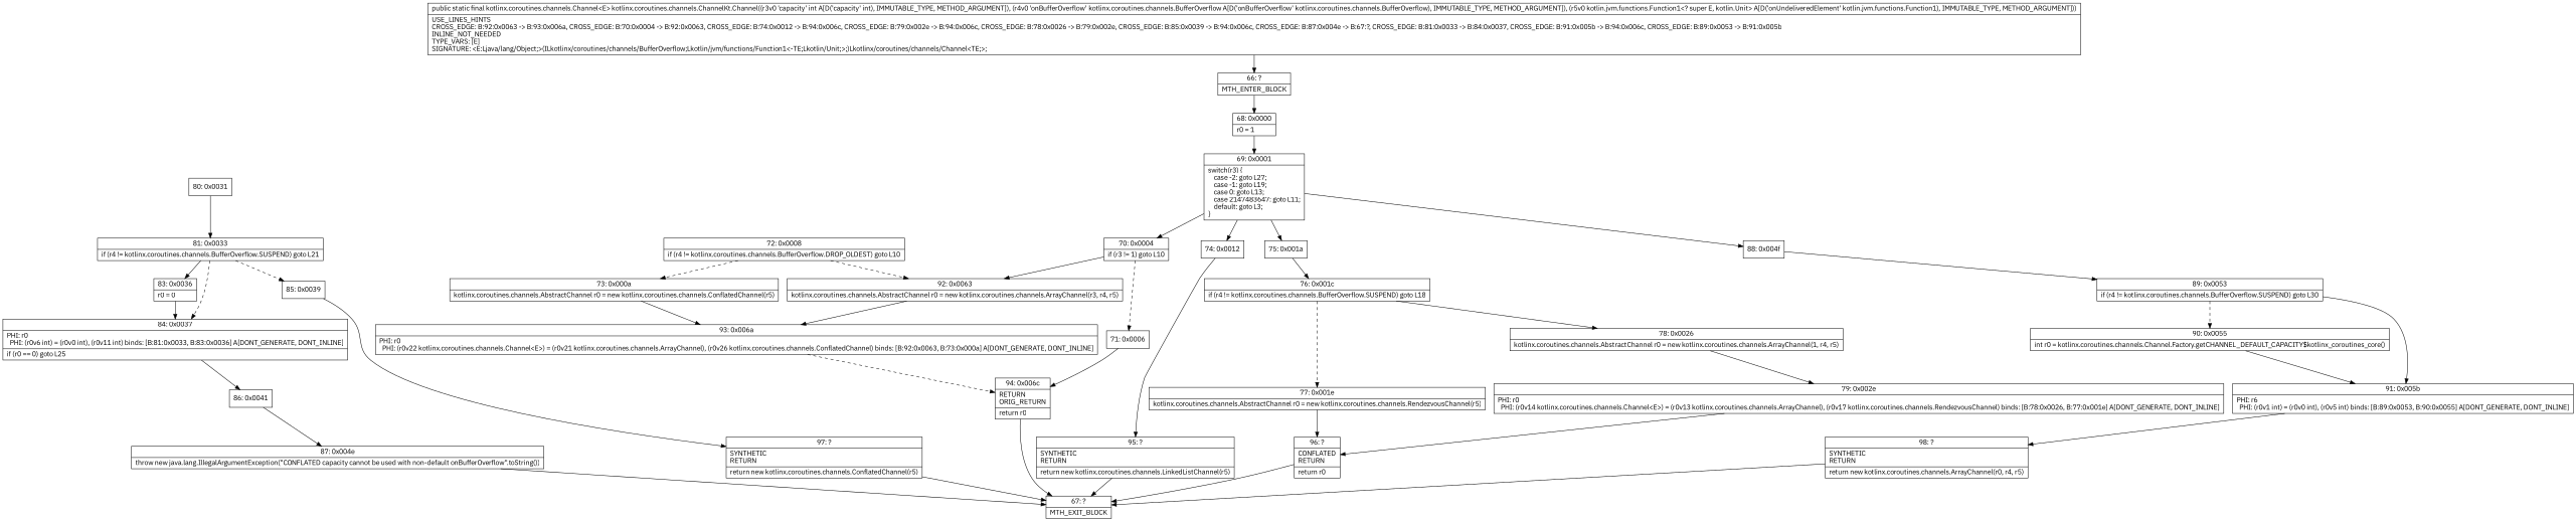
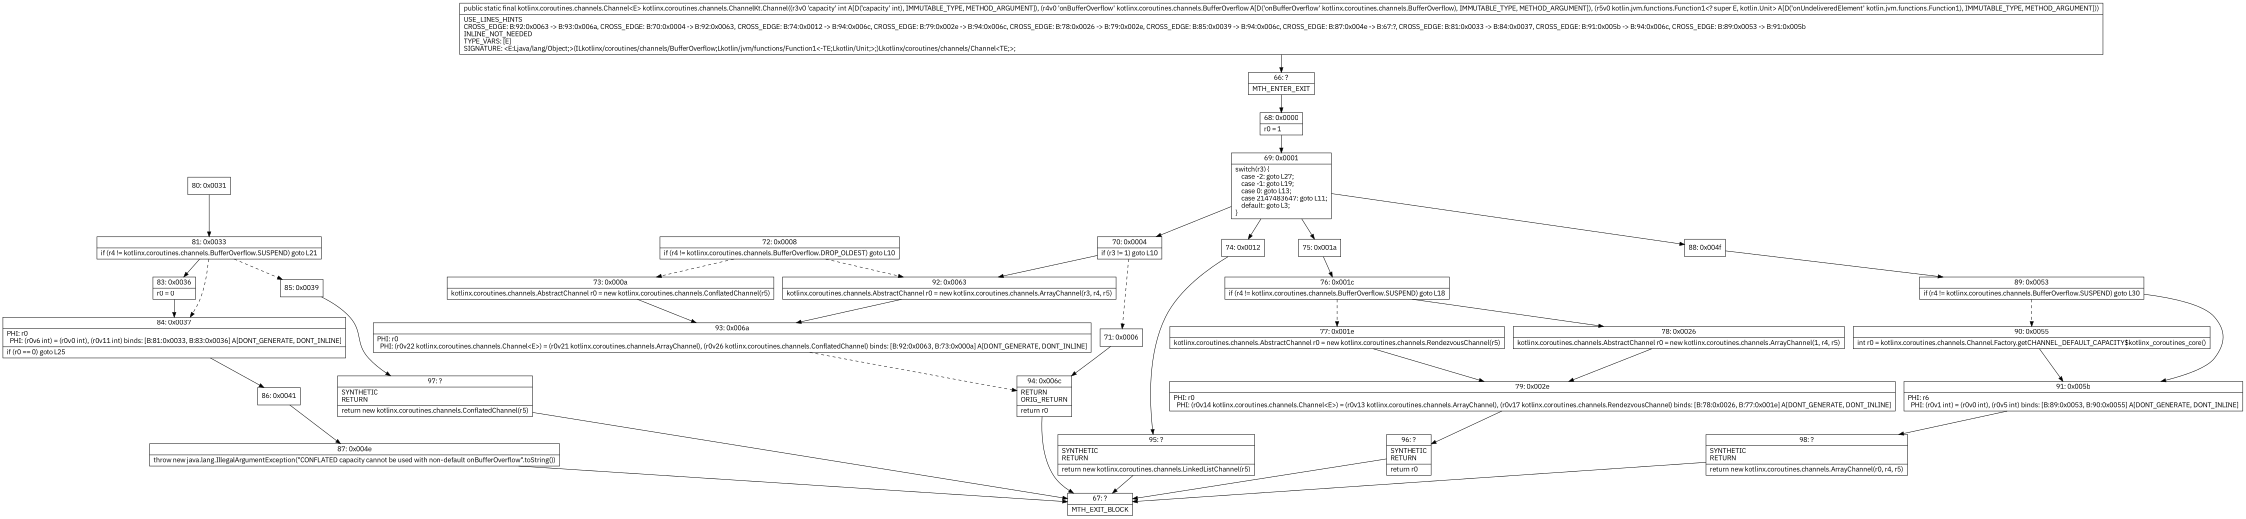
  digraph {
    fontname="IBM Plex Sans"
    node [fontname="IBM Plex Sans" shape=record]
    edge [fontname="IBM Plex Sans"]
-   n1 [label="{66\:\ ?|MTH_ENTER_BLOCK\l}"]
+   n1 [label="{66\:\ ?|MTH_ENTER_EXIT\l}"]
    n2 [label="{68\:\ 0x0000|r0 = 1\l}"]
    n3 [label="{69\:\ 0x0001|switch(r3) \{\l    case \-2: goto L27;\l    case \-1: goto L19;\l    case 0: goto L13;\l    case 2147483647: goto L11;\l    default: goto L3;\l\}\l}"]
    n4 [label="{70\:\ 0x0004|if (r3 != 1) goto L10\l}"]
    n5 [label="{74\:\ 0x0012}"]
    n6 [label="{75\:\ 0x001a}"]
    n7 [label="{88\:\ 0x004f}"]
    n8 [label="{71\:\ 0x0006}"]
    n9 [label="{92\:\ 0x0063|kotlinx.coroutines.channels.AbstractChannel r0 = new kotlinx.coroutines.channels.ArrayChannel(r3, r4, r5)\l}"]
    n10 [label="{95\:\ ?|SYNTHETIC\lRETURN\l|return new kotlinx.coroutines.channels.LinkedListChannel(r5)\l}"]
    n11 [label="{76\:\ 0x001c|if (r4 != kotlinx.coroutines.channels.BufferOverflow.SUSPEND) goto L18\l}"]
    n12 [label="{80\:\ 0x0031}"]
    n13 [label="{81\:\ 0x0033|if (r4 != kotlinx.coroutines.channels.BufferOverflow.SUSPEND) goto L21\l}"]
    n14 [label="{89\:\ 0x0053|if (r4 != kotlinx.coroutines.channels.BufferOverflow.SUSPEND) goto L30\l}"]
    n15 [label="{94\:\ 0x006c|RETURN\lORIG_RETURN\l|return r0\l}"]
    n16 [label="{93\:\ 0x006a|PHI: r0 \l  PHI: (r0v22 kotlinx.coroutines.channels.Channel\<E\>) = (r0v21 kotlinx.coroutines.channels.ArrayChannel), (r0v26 kotlinx.coroutines.channels.ConflatedChannel) binds: [B:92:0x0063, B:73:0x000a] A[DONT_GENERATE, DONT_INLINE]\l}"]
    n17 [label="{72\:\ 0x0008|if (r4 != kotlinx.coroutines.channels.BufferOverflow.DROP_OLDEST) goto L10\l}"]
    n18 [label="{73\:\ 0x000a|kotlinx.coroutines.channels.AbstractChannel r0 = new kotlinx.coroutines.channels.ConflatedChannel(r5)\l}"]
    n19 [label="{67\:\ ?|MTH_EXIT_BLOCK\l}"]
    n20 [label="{77\:\ 0x001e|kotlinx.coroutines.channels.AbstractChannel r0 = new kotlinx.coroutines.channels.RendezvousChannel(r5)\l}"]
    n21 [label="{78\:\ 0x0026|kotlinx.coroutines.channels.AbstractChannel r0 = new kotlinx.coroutines.channels.ArrayChannel(1, r4, r5)\l}"]
    n22 [label="{79\:\ 0x002e|PHI: r0 \l  PHI: (r0v14 kotlinx.coroutines.channels.Channel\<E\>) = (r0v13 kotlinx.coroutines.channels.ArrayChannel), (r0v17 kotlinx.coroutines.channels.RendezvousChannel) binds: [B:78:0x0026, B:77:0x001e] A[DONT_GENERATE, DONT_INLINE]\l}"]
-   n23 [label="{96\:\ ?|CONFLATED\lRETURN\l|return r0\l}"]
+   n23 [label="{96\:\ ?|SYNTHETIC\lRETURN\l|return r0\l}"]
    n24 [label="{83\:\ 0x0036|r0 = 0\l}"]
    n25 [label="{84\:\ 0x0037|PHI: r0 \l  PHI: (r0v6 int) = (r0v0 int), (r0v11 int) binds: [B:81:0x0033, B:83:0x0036] A[DONT_GENERATE, DONT_INLINE]\l|if (r0 == 0) goto L25\l}"]
    n26 [label="{85\:\ 0x0039}"]
    n27 [label="{86\:\ 0x0041}"]
    n28 [label="{97\:\ ?|SYNTHETIC\lRETURN\l|return new kotlinx.coroutines.channels.ConflatedChannel(r5)\l}"]
    n29 [label="{87\:\ 0x004e|throw new java.lang.IllegalArgumentException(\"CONFLATED capacity cannot be used with non\-default onBufferOverflow\".toString())\l}"]
    n30 [label="{90\:\ 0x0055|int r0 = kotlinx.coroutines.channels.Channel.Factory.getCHANNEL_DEFAULT_CAPACITY$kotlinx_coroutines_core()\l}"]
    n31 [label="{91\:\ 0x005b|PHI: r6 \l  PHI: (r0v1 int) = (r0v0 int), (r0v5 int) binds: [B:89:0x0053, B:90:0x0055] A[DONT_GENERATE, DONT_INLINE]\l}"]
    n32 [label="{98\:\ ?|SYNTHETIC\lRETURN\l|return new kotlinx.coroutines.channels.ArrayChannel(r0, r4, r5)\l}"]
    n33 [label="{public static final kotlinx.coroutines.channels.Channel\<E\> kotlinx.coroutines.channels.ChannelKt.Channel((r3v0 'capacity' int A[D('capacity' int), IMMUTABLE_TYPE, METHOD_ARGUMENT]), (r4v0 'onBufferOverflow' kotlinx.coroutines.channels.BufferOverflow A[D('onBufferOverflow' kotlinx.coroutines.channels.BufferOverflow), IMMUTABLE_TYPE, METHOD_ARGUMENT]), (r5v0 kotlin.jvm.functions.Function1\<? super E, kotlin.Unit\> A[D('onUndeliveredElement' kotlin.jvm.functions.Function1), IMMUTABLE_TYPE, METHOD_ARGUMENT]))  | USE_LINES_HINTS\lCROSS_EDGE: B:92:0x0063 \-\> B:93:0x006a, CROSS_EDGE: B:70:0x0004 \-\> B:92:0x0063, CROSS_EDGE: B:74:0x0012 \-\> B:94:0x006c, CROSS_EDGE: B:79:0x002e \-\> B:94:0x006c, CROSS_EDGE: B:78:0x0026 \-\> B:79:0x002e, CROSS_EDGE: B:85:0x0039 \-\> B:94:0x006c, CROSS_EDGE: B:87:0x004e \-\> B:67:?, CROSS_EDGE: B:81:0x0033 \-\> B:84:0x0037, CROSS_EDGE: B:91:0x005b \-\> B:94:0x006c, CROSS_EDGE: B:89:0x0053 \-\> B:91:0x005b\lINLINE_NOT_NEEDED\lTYPE_VARS: [E]\lSIGNATURE: \<E:Ljava\/lang\/Object;\>(ILkotlinx\/coroutines\/channels\/BufferOverflow;Lkotlin\/jvm\/functions\/Function1\<\-TE;Lkotlin\/Unit;\>;)Lkotlinx\/coroutines\/channels\/Channel\<TE;\>;\l}"]
    n1 -> n2
    n2 -> n3
    n3 -> n4
    n3 -> n5
    n3 -> n6
    n3 -> n7
    n4 -> n8 [style=dashed]
    n4 -> n9
    n5 -> n10
    n6 -> n11
    n7 -> n14
    n8 -> n15
    n9 -> n16
    n10 -> n19
    n11 -> n20 [style=dashed]
    n11 -> n21
    n12 -> n13
    n13 -> n24
    n13 -> n25 [style=dashed]
    n13 -> n26 [style=dashed]
    n14 -> n30 [style=dashed]
    n14 -> n31
    n15 -> n19
    n16 -> n15 [style=dashed]
    n17 -> n9 [style=dashed]
    n17 -> n18 [style=dashed]
    n18 -> n16
-   n20 -> n23
+   n20 -> n22
    n21 -> n22
    n22 -> n23
    n23 -> n19
    n24 -> n25
    n25 -> n27
    n26 -> n28
    n27 -> n29
    n28 -> n19
    n29 -> n19
    n30 -> n31
    n31 -> n32
    n32 -> n19
    n33 -> n1
  }
